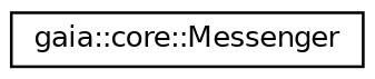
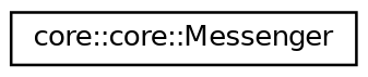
  digraph {
    rankdir=LR
-   n1 [color=black fillcolor=white fontname=Helvetica fontsize=10 height=0.2 label="gaia::core::Messenger" shape=record style=filled width=0.4]
+   n1 [color=black fillcolor=white fontname=Helvetica fontsize=10 height=0.2 label="core::core::Messenger" shape=record style=filled width=0.4]
  }
